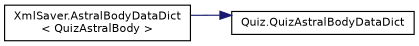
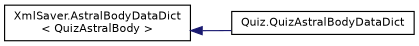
  digraph {
    rankdir=LR
    node [color=black fillcolor=white fontname=Helvetica fontsize=10 shape=record style=filled]
    n1 [height=0.2 label="XmlSaver.AstralBodyDataDict\l\< QuizAstralBody \>" width=0.4]
    n2 [height=0.2 label="Quiz.QuizAstralBodyDataDict" width=0.4]
-   n2 -> n1 [color=midnightblue dir=back fontname=Helvetica fontsize=10 labelfontname=Helvetica labelfontsize=10 style=solid]
+   n1 -> n2 [color=midnightblue dir=back fontname=Helvetica fontsize=10 labelfontname=Helvetica labelfontsize=10 style=solid]
  }
